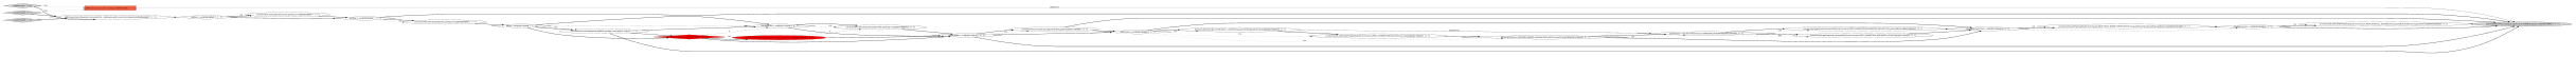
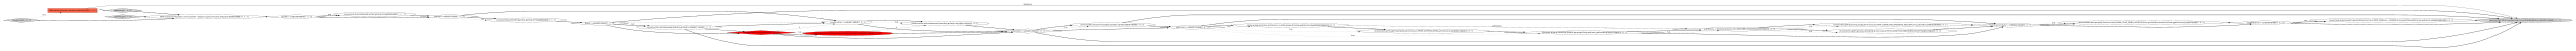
  digraph {
    fontname="Noto Sans"
    rankdir=LR
    node [fillcolor=white fontname="Noto Sans" shape=diamond style=filled]
    edge [fontname="Noto Sans" style=bold]
    n1 [fillcolor=lightgray label="saveSettings['0', '0', '1']"]
    n2 [fillcolor=tomato label="DBPDataSourceContainer dataSource@@@2@@@['1', '1', '1']" shape=box]
    n3 [label="DBPConnectionConfiguration connectionInfo = dataSource.getConnectionConfiguration()@@@3@@@['1', '1', '1']" shape=ellipse]
    n4 [fillcolor=lightgray label="super.edu.fdu.CPPDG.tinypdg.pe.ExpressionInfo@ef8dadataSource@@@37@@@['1', '1', '1']" shape=ellipse]
    n5 [label="hostText != null@@@4@@@['1', '1', '1']"]
    n6 [fillcolor=red label="connectionInfo.setUserName(usernameText.getText().trim())@@@14@@@['1', '0', '0']" shape=ellipse]
    n7 [label="connectionInfo.setUserName(userNameText.getText().trim())@@@14@@@['0', '0', '1']" shape=ellipse]
    n8 [label="passwordText != null@@@16@@@['1', '0', '1']"]
    n9 [label="connectionInfo.setUserPassword(passwordText.getText())@@@17@@@['1', '0', '1']" shape=ellipse]
    n10 [label="authCombo != null@@@19@@@['0', '0', '1']"]
    n11 [label="SQLServerAuthentication authSchema = authSchemas(authCombo.getSelectionIndex()(@@@20@@@['0', '0', '1']" shape=ellipse]
    n12 [label="connectionInfo.setProviderProperty(SQLServerConstants.PROP_AUTHENTICATION,authSchema.name())@@@21@@@['0', '0', '1']" shape=ellipse]
    n13 [label="authSchema == SQLServerAuthentication.WINDOWS_INTEGRATED@@@23@@@['0', '0', '1']"]
    n14 [label="SQLServerConstants.PROVIDER_GENERIC.equals(getSite().getDriver().getProviderId())@@@22@@@['0', '0', '1']"]
    n15 [label="connectionInfo.getProperties().remove(SQLServerConstants.PROP_CONNECTION_INTEGRATED_SECURITY)@@@27@@@['0', '0', '1']" shape=ellipse]
    n16 [label="connectionInfo.getProperties().put(SQLServerConstants.PROP_CONNECTION_INTEGRATED_SECURITY,String.valueOf(true))@@@24@@@['0', '0', '1']" shape=ellipse]
    n17 [label="connectionInfo.setHostPort(portText.getText().trim())@@@8@@@['1', '1', '1']" shape=ellipse]
    n18 [label="dbText != null@@@10@@@['1', '1', '1']"]
-   n19 [label="userNameText != null@@@13@@@['0', '0', '1']"]
+   n19 [label="userNameText != null@@@13@@@['0', '0', '1']" shape=ellipse]
    n20 [label="connectionInfo.setDatabaseName(dbText.getText().trim())@@@11@@@['1', '1', '1']" shape=ellipse]
    n21 [fillcolor=red label="usernameText != null@@@13@@@['1', '0', '0']"]
    n22 [label="connectionInfo.setProperty(SQLServerConstants.PROP_TRUST_SERVER_CERTIFICATE,String.valueOf(trustServerCertificate.getSelection()))@@@32@@@['0', '0', '1']" shape=ellipse]
    n23 [label="showAllSchemas != null@@@34@@@['0', '0', '1']"]
    n24 [label="connectionInfo.setProviderProperty(SQLServerConstants.PROP_SHOW_ALL_SCHEMAS,String.valueOf(showAllSchemas.getSelection()))@@@35@@@['0', '0', '1']" shape=ellipse]
    n25 [label="trustServerCertificate != null@@@31@@@['0', '0', '1']"]
    n26 [label="connectionInfo.setHostName(hostText.getText().trim())@@@5@@@['1', '1', '1']" shape=ellipse]
    n27 [label="portText != null@@@7@@@['1', '1', '1']"]
    n28 [fillcolor=lightgray label="saveSettings['1', '0', '0']"]
    n29 [fillcolor=lightgray label="saveSettings['0', '1', '0']"]
    n1 -> n2 [label=true style=dotted]
    n1 -> n3
    n2 -> n4 [label=dataSource style=solid]
    n3 -> n5
    n5 -> n26 [label=true style=dotted]
    n5 -> n26
    n5 -> n27
    n6 -> n7 [label=0 style=dashed]
    n6 -> n8
    n7 -> n8
    n8 -> n4
    n8 -> n9 [label=true style=dotted]
    n8 -> n9
    n8 -> n10
    n9 -> n4
    n9 -> n10
    n10 -> n11 [label=true style=dotted]
    n10 -> n11
    n10 -> n12 [label=true style=dotted]
    n10 -> n14 [label=true style=dotted]
    n10 -> n25
    n11 -> n12
    n11 -> n13 [label=authSchema style=solid]
    n12 -> n14
    n13 -> n15
    n13 -> n15 [label=false style=dotted]
    n13 -> n16 [label=true style=dotted]
    n13 -> n16
    n14 -> n13
    n14 -> n13 [label=true style=dotted]
    n14 -> n25
    n15 -> n25
    n16 -> n25
    n17 -> n18
    n18 -> n4
    n18 -> n19 [style=dashed]
    n18 -> n20 [label=true style=dotted]
    n18 -> n20
    n18 -> n21
    n19 -> n7
    n19 -> n7 [label=true style=dotted]
    n19 -> n8
    n20 -> n4
    n20 -> n19
    n20 -> n21
    n21 -> n6
    n21 -> n6 [label=true style=dotted]
    n21 -> n8
    n21 -> n19 [label=0 style=dashed]
    n22 -> n23
    n23 -> n4
    n23 -> n24 [label=true style=dotted]
    n23 -> n24
    n24 -> n4
    n25 -> n22 [label=true style=dotted]
    n25 -> n22
-   n25 -> n23 [style=dashed]
+   n25 -> n23
    n26 -> n27
    n27 -> n17 [label=true style=dotted]
    n27 -> n17
    n27 -> n19
-   n28 -> n2 [label=true style=dotted]
+   n2 -> n28 [label=true style=dotted]
    n28 -> n3
    n29 -> n3
  }
